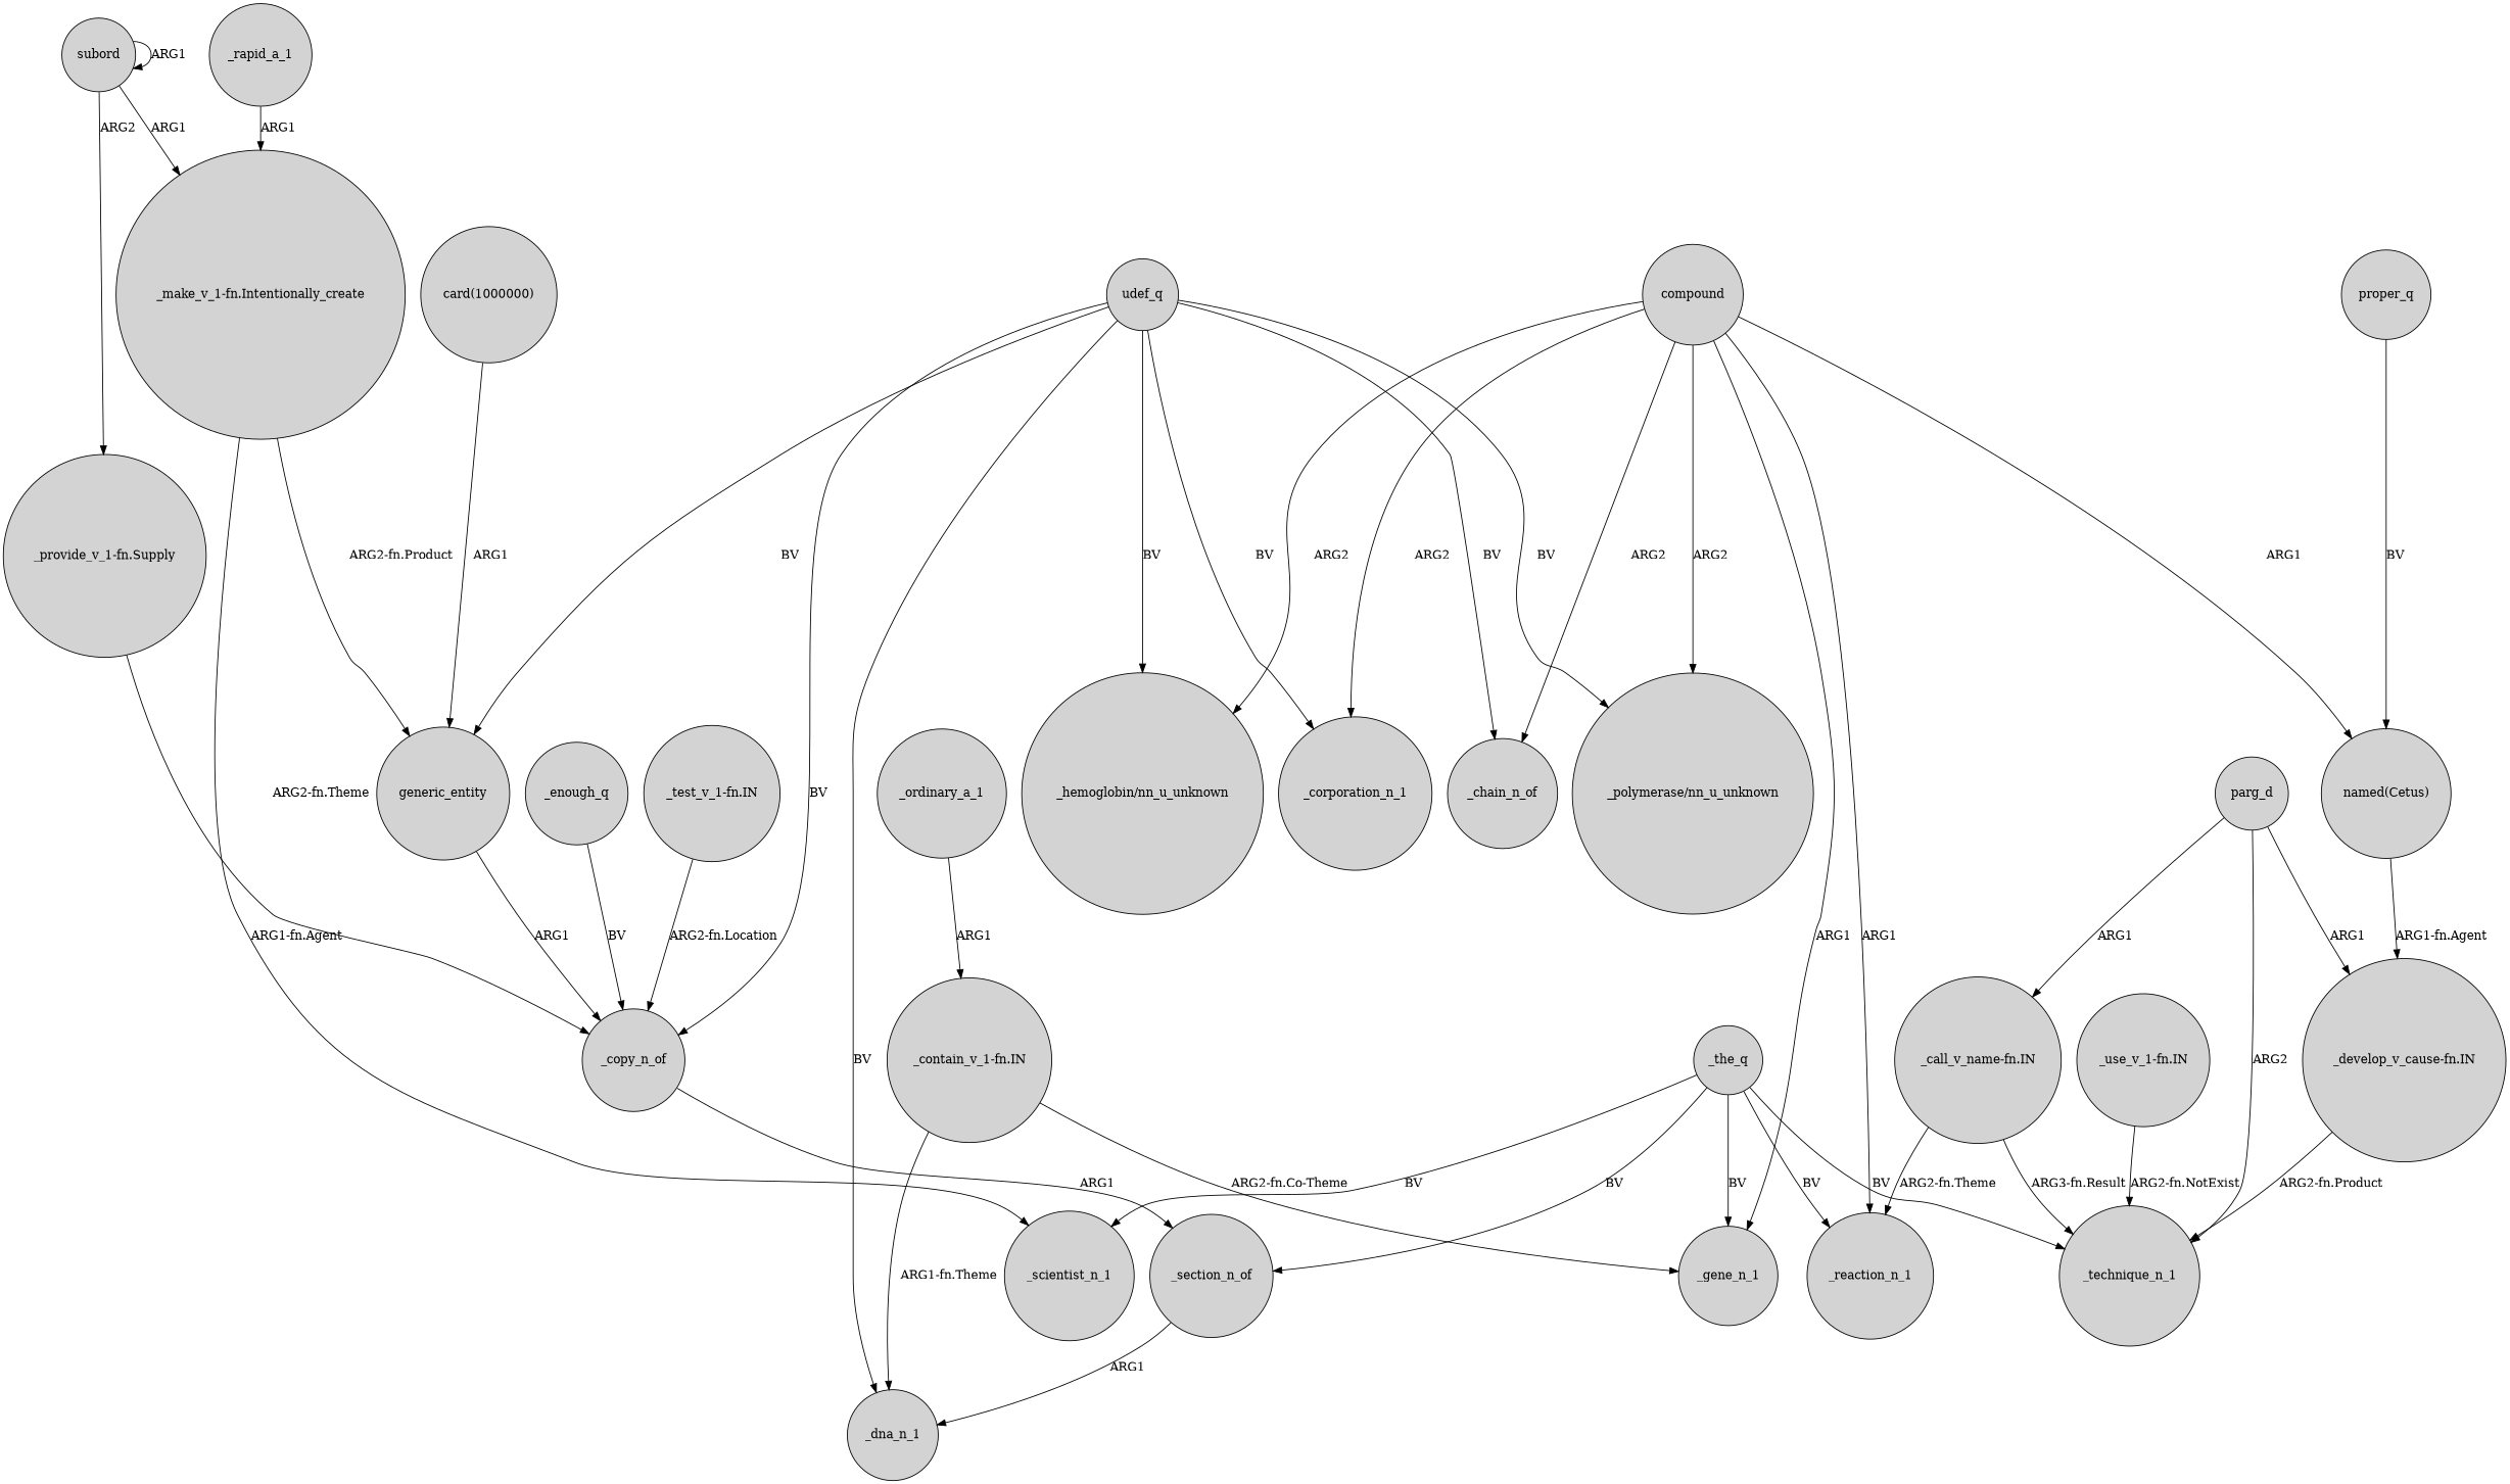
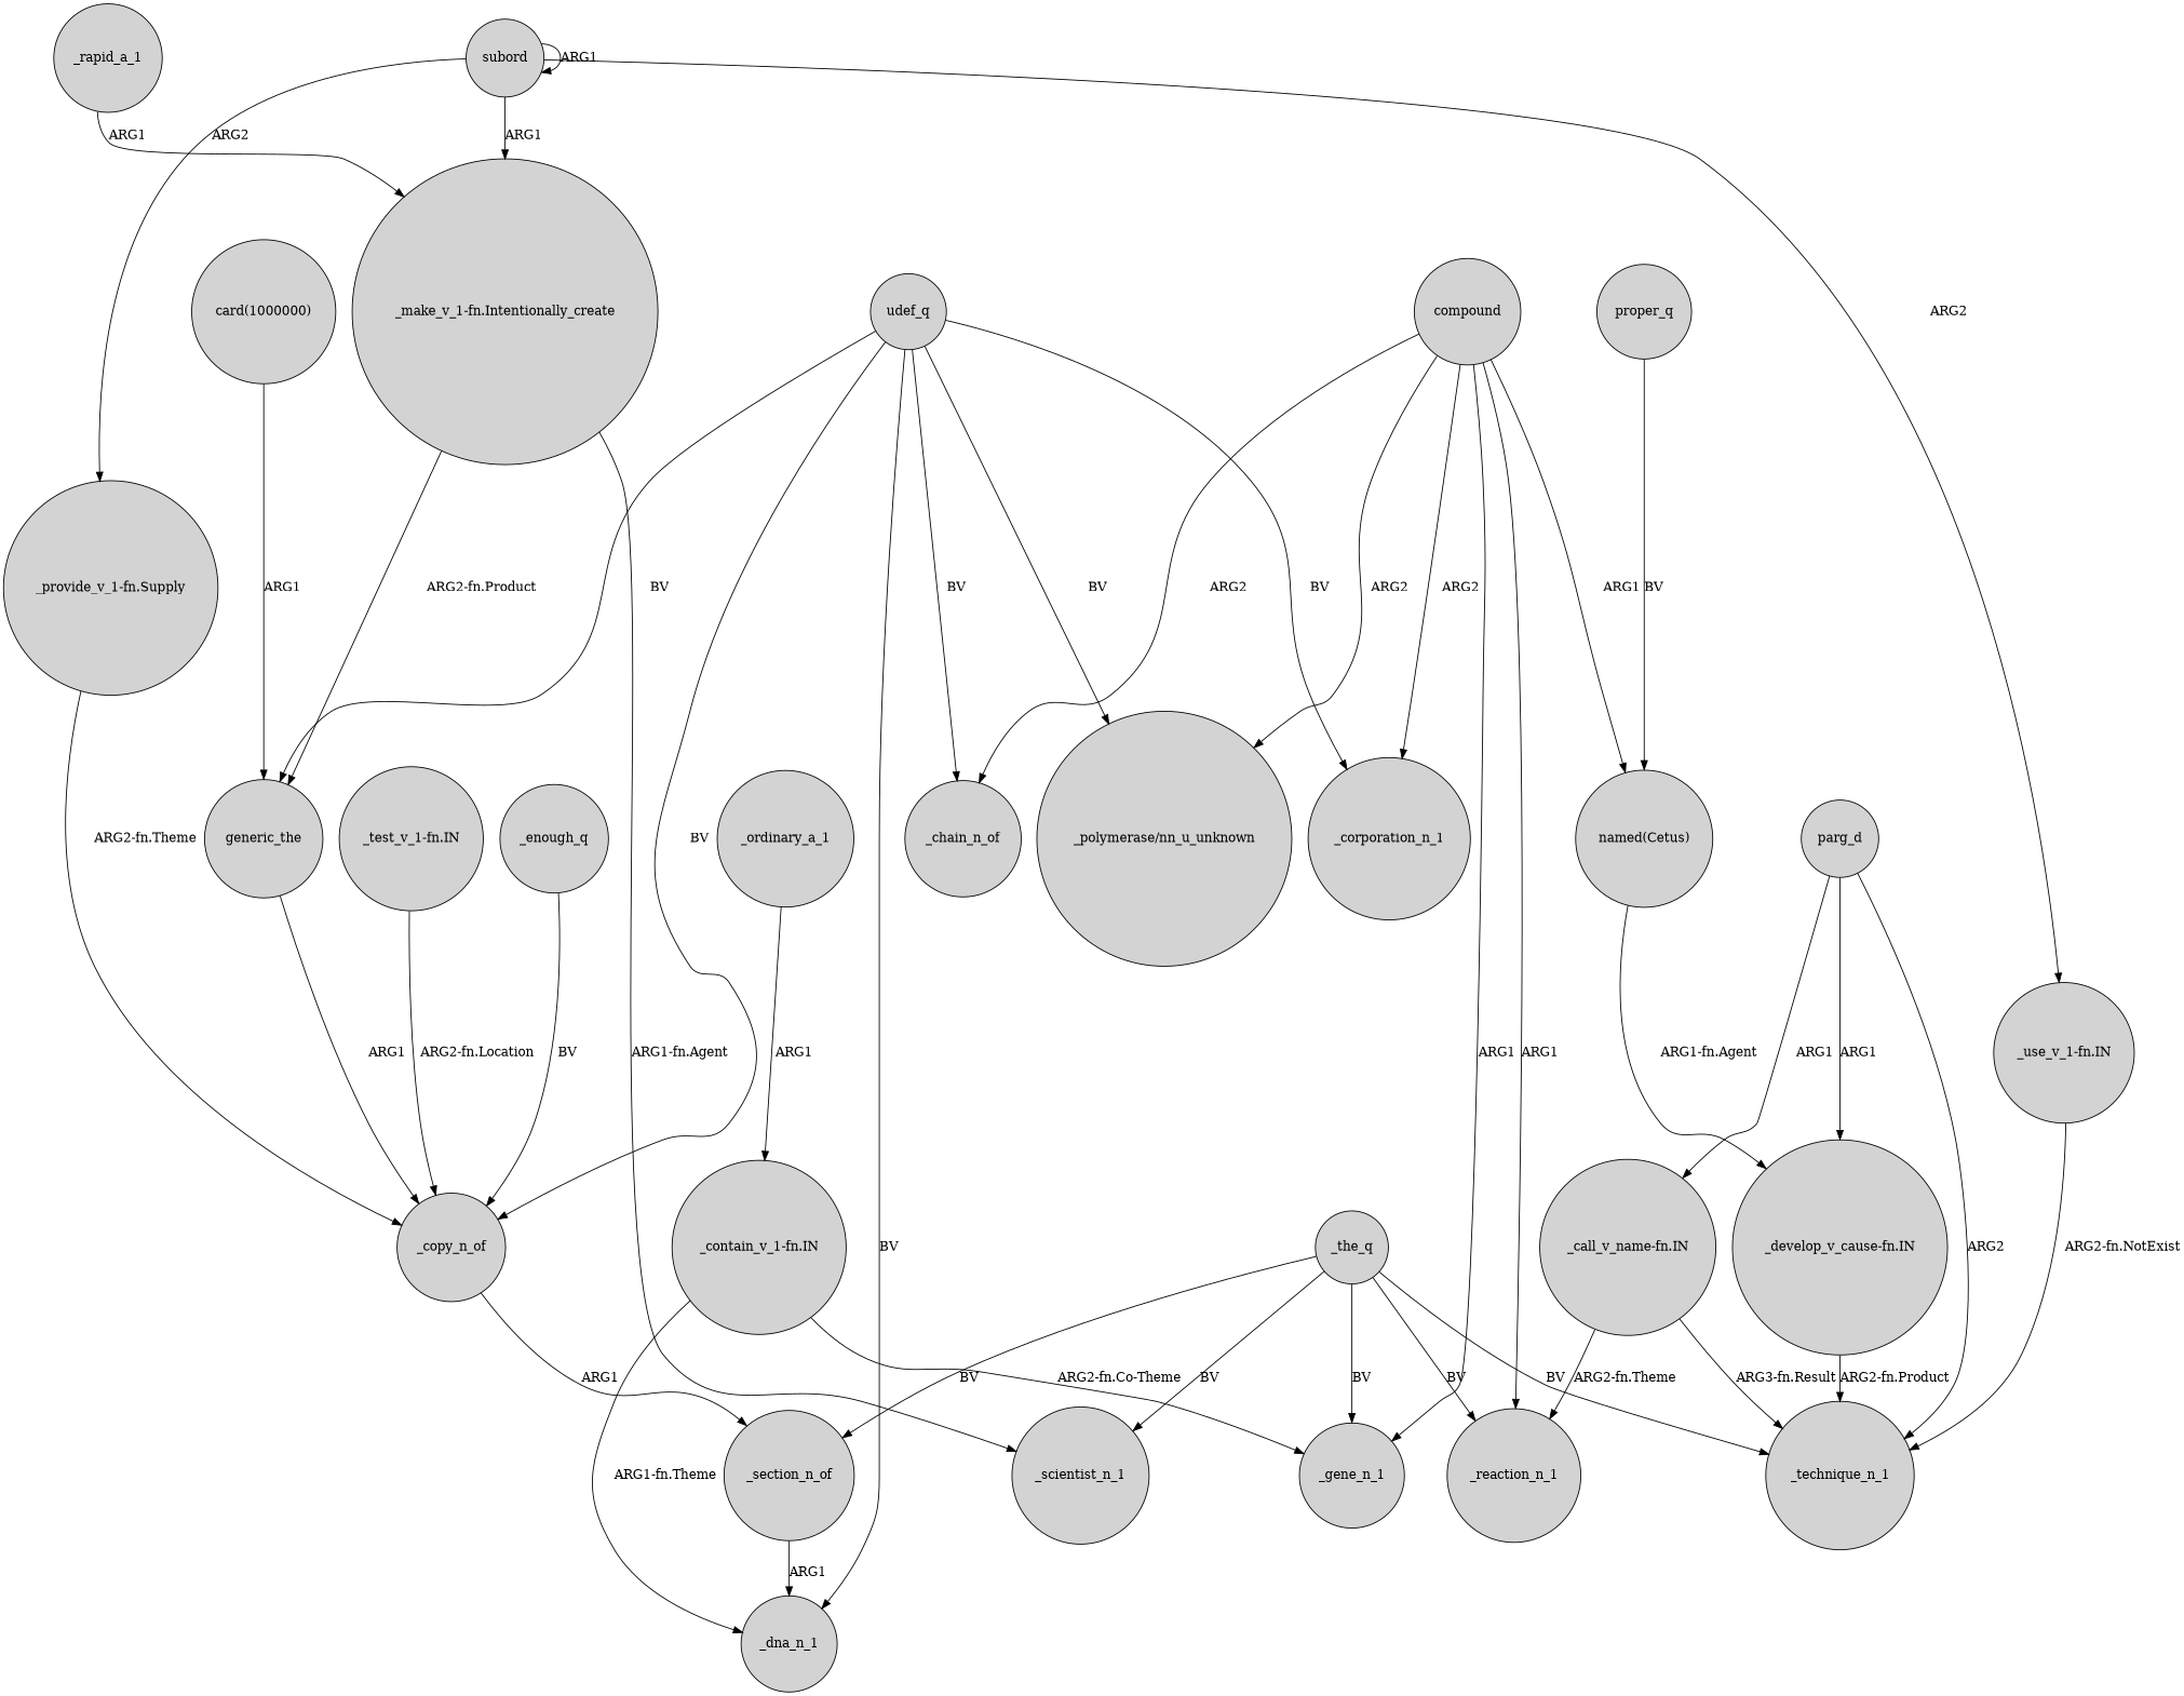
  digraph {
    node [shape=circle style=filled]
    "card(1000000)"
-   generic_entity
+   generic_entity [label=generic_the]
    _copy_n_of
    _section_n_of
    "_develop_v_cause-fn.IN"
    _technique_n_1
    "named(Cetus)"
    "_make_v_1-fn.Intentionally_create"
    _scientist_n_1
    compound
-   "_hemoglobin/nn_u_unknown"
    _chain_n_of
    _corporation_n_1
    _gene_n_1
    "_polymerase/nn_u_unknown"
    _reaction_n_1
    udef_q
    _dna_n_1
    "_test_v_1-fn.IN"
    "_call_v_name-fn.IN"
    subord
    "_provide_v_1-fn.Supply"
    "_use_v_1-fn.IN"
    proper_q
    _the_q
    parg_d
    _rapid_a_1
    _enough_q
    _ordinary_a_1
    "_contain_v_1-fn.IN"
    "card(1000000)" -> generic_entity [label=ARG1]
    generic_entity -> _copy_n_of [label=ARG1]
    _copy_n_of -> _section_n_of [label=ARG1]
    _section_n_of -> _dna_n_1 [label=ARG1]
    "_develop_v_cause-fn.IN" -> _technique_n_1 [label="ARG2-fn.Product"]
    "named(Cetus)" -> "_develop_v_cause-fn.IN" [label="ARG1-fn.Agent"]
    "_make_v_1-fn.Intentionally_create" -> generic_entity [label="ARG2-fn.Product"]
    "_make_v_1-fn.Intentionally_create" -> _scientist_n_1 [label="ARG1-fn.Agent"]
    compound -> "named(Cetus)" [label=ARG1]
-   compound -> "_hemoglobin/nn_u_unknown" [label=ARG2]
    compound -> _chain_n_of [label=ARG2]
    compound -> _corporation_n_1 [label=ARG2]
    compound -> _gene_n_1 [label=ARG1]
    compound -> "_polymerase/nn_u_unknown" [label=ARG2]
    compound -> _reaction_n_1 [label=ARG1]
    udef_q -> generic_entity [label=BV]
    udef_q -> _copy_n_of [label=BV]
-   udef_q -> "_hemoglobin/nn_u_unknown" [label=BV]
    udef_q -> _chain_n_of [label=BV]
    udef_q -> _corporation_n_1 [label=BV]
    udef_q -> "_polymerase/nn_u_unknown" [label=BV]
    udef_q -> _dna_n_1 [label=BV]
    "_test_v_1-fn.IN" -> _copy_n_of [label="ARG2-fn.Location"]
    "_call_v_name-fn.IN" -> _technique_n_1 [label="ARG3-fn.Result"]
    "_call_v_name-fn.IN" -> _reaction_n_1 [label="ARG2-fn.Theme"]
    subord -> "_make_v_1-fn.Intentionally_create" [label=ARG1]
    subord -> subord [label=ARG1]
    subord -> "_provide_v_1-fn.Supply" [label=ARG2]
+   subord -> "_use_v_1-fn.IN" [label=ARG2]
    "_provide_v_1-fn.Supply" -> _copy_n_of [label="ARG2-fn.Theme"]
    "_use_v_1-fn.IN" -> _technique_n_1 [label="ARG2-fn.NotExist"]
    proper_q -> "named(Cetus)" [label=BV]
    _the_q -> _section_n_of [label=BV]
    _the_q -> _technique_n_1 [label=BV]
    _the_q -> _scientist_n_1 [label=BV]
    _the_q -> _gene_n_1 [label=BV]
    _the_q -> _reaction_n_1 [label=BV]
    parg_d -> "_develop_v_cause-fn.IN" [label=ARG1]
    parg_d -> _technique_n_1 [label=ARG2]
    parg_d -> "_call_v_name-fn.IN" [label=ARG1]
    _rapid_a_1 -> "_make_v_1-fn.Intentionally_create" [label=ARG1]
    _enough_q -> _copy_n_of [label=BV]
    _ordinary_a_1 -> "_contain_v_1-fn.IN" [label=ARG1]
    "_contain_v_1-fn.IN" -> _gene_n_1 [label="ARG2-fn.Co-Theme"]
    "_contain_v_1-fn.IN" -> _dna_n_1 [label="ARG1-fn.Theme"]
  }
